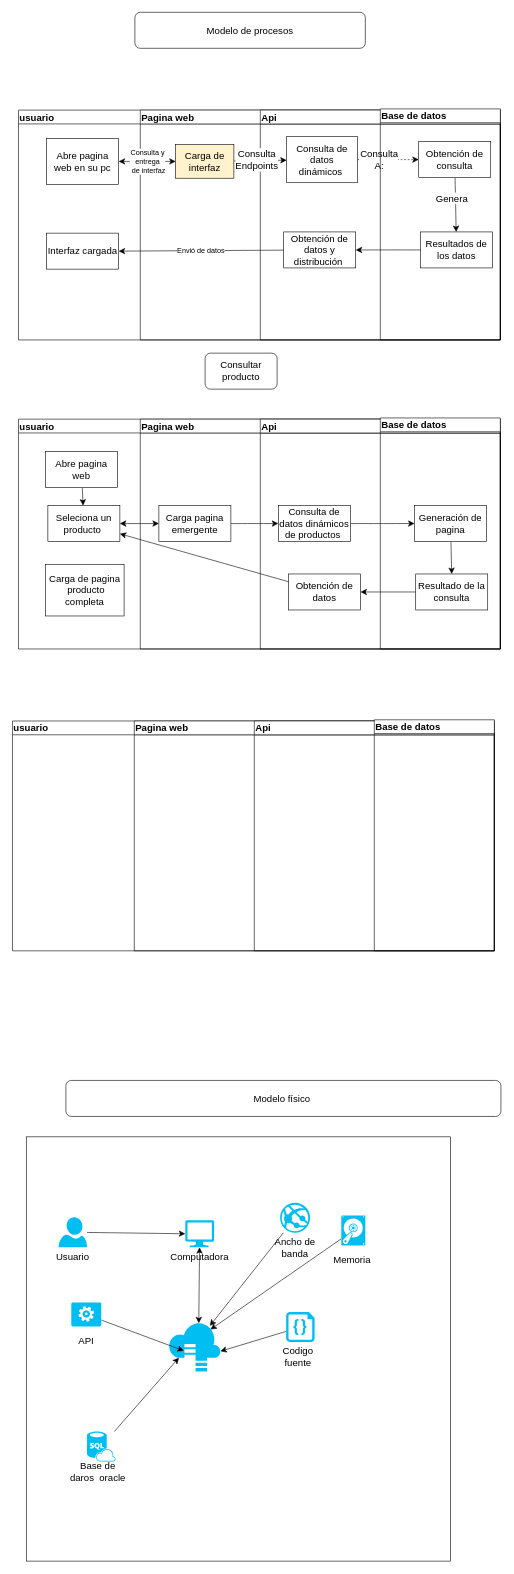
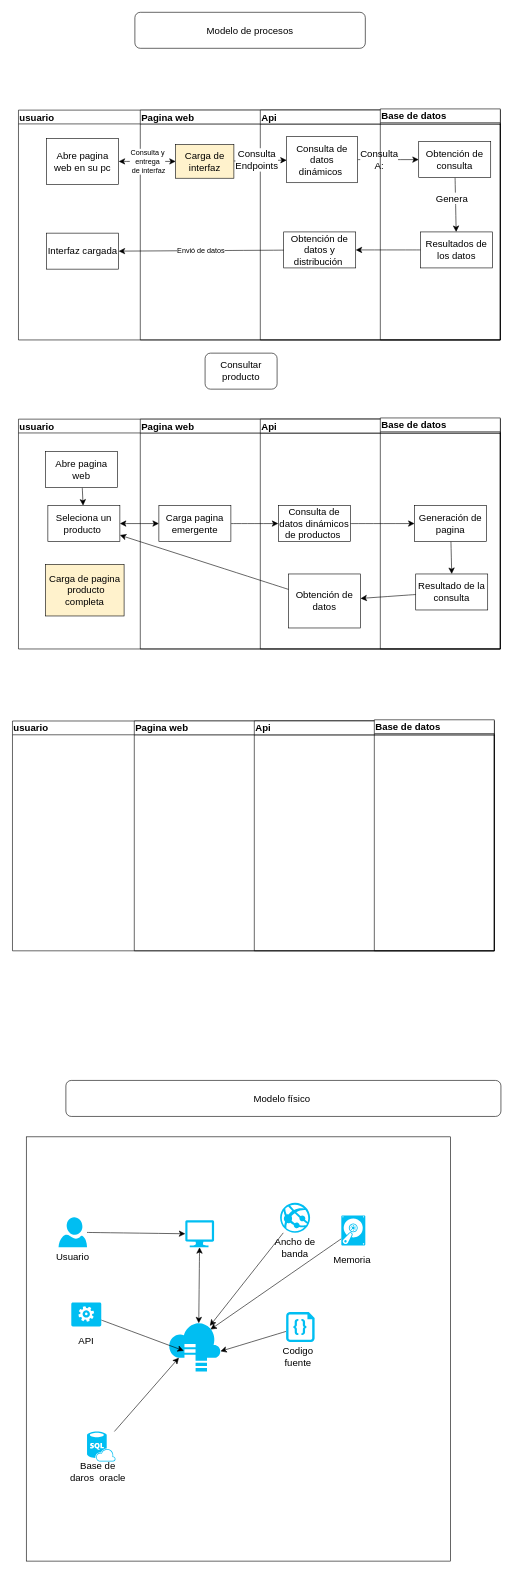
  <mxCell id="0" />
  <mxCell id="1" parent="0" />
  <mxCell id="2" value="&lt;div style=&quot;&quot;&gt;usuario&lt;/div&gt;" style="swimlane;whiteSpace=wrap;html=1;fontSize=16;align=left;" vertex="1" parent="1"><mxGeometry x="30" y="698" width="803" height="383" as="geometry" /></mxCell>
  <mxCell id="3" value="Pagina web" style="swimlane;whiteSpace=wrap;html=1;fontSize=16;align=left;" vertex="1" parent="2"><mxGeometry x="203" width="600" height="383" as="geometry" /></mxCell>
  <mxCell id="4" value="Api" style="swimlane;whiteSpace=wrap;html=1;fontSize=16;align=left;" vertex="1" parent="3"><mxGeometry x="200" width="400" height="383" as="geometry" /></mxCell>
  <mxCell id="5" value="Base de datos" style="swimlane;whiteSpace=wrap;html=1;fontSize=16;align=left;" vertex="1" parent="4"><mxGeometry x="200" y="-2" width="200" height="385" as="geometry" /></mxCell>
  <mxCell id="6" style="edgeStyle=none;curved=1;rounded=0;orthogonalLoop=1;jettySize=auto;html=1;entryX=0.5;entryY=0;entryDx=0;entryDy=0;fontSize=12;startSize=8;endSize=8;" edge="1" parent="5" source="7" target="8"><mxGeometry relative="1" as="geometry" /></mxCell>
  <mxCell id="7" value="Generación de pagina" style="rounded=0;whiteSpace=wrap;html=1;fontSize=16;" vertex="1" parent="5"><mxGeometry x="57" y="146" width="120" height="60" as="geometry" /></mxCell>
  <mxCell id="8" value="Resultado de la consulta" style="rounded=0;whiteSpace=wrap;html=1;fontSize=16;" vertex="1" parent="5"><mxGeometry x="59" y="260" width="120" height="60" as="geometry" /></mxCell>
  <mxCell id="9" style="edgeStyle=none;curved=1;rounded=0;orthogonalLoop=1;jettySize=auto;html=1;entryX=0;entryY=0.5;entryDx=0;entryDy=0;fontSize=12;startSize=8;endSize=8;" edge="1" parent="4" source="10" target="7"><mxGeometry relative="1" as="geometry" /></mxCell>
  <mxCell id="10" value="Consulta de datos dinámicos de productos&amp;nbsp;" style="rounded=0;whiteSpace=wrap;html=1;fontSize=16;" vertex="1" parent="4"><mxGeometry x="30" y="144" width="120" height="60" as="geometry" /></mxCell>
- <mxCell id="11" value="Obtención de datos" style="rounded=0;whiteSpace=wrap;html=1;fontSize=16;" vertex="1" parent="4"><mxGeometry x="47" y="258" width="120" height="60" as="geometry" /></mxCell>
+ <mxCell id="11" value="Obtención de datos" style="rounded=0;whiteSpace=wrap;html=1;fontSize=16;" vertex="1" parent="4"><mxGeometry x="47" y="258" width="120" height="90" as="geometry" /></mxCell>
  <mxCell id="12" style="edgeStyle=none;curved=1;rounded=0;orthogonalLoop=1;jettySize=auto;html=1;fontSize=12;startSize=8;endSize=8;" edge="1" parent="4" source="8" target="11"><mxGeometry relative="1" as="geometry" /></mxCell>
  <mxCell id="13" style="edgeStyle=none;curved=1;rounded=0;orthogonalLoop=1;jettySize=auto;html=1;entryX=0;entryY=0.5;entryDx=0;entryDy=0;fontSize=12;startSize=8;endSize=8;" edge="1" parent="3" source="14" target="10"><mxGeometry relative="1" as="geometry" /></mxCell>
  <mxCell id="14" value="Carga pagina emergente" style="rounded=0;whiteSpace=wrap;html=1;fontSize=16;" vertex="1" parent="3"><mxGeometry x="31" y="144" width="120" height="60" as="geometry" /></mxCell>
  <mxCell id="15" style="edgeStyle=none;curved=1;rounded=0;orthogonalLoop=1;jettySize=auto;html=1;fontSize=12;startSize=8;endSize=8;" edge="1" parent="2" source="16" target="18"><mxGeometry relative="1" as="geometry" /></mxCell>
  <mxCell id="16" value="Abre pagina web" style="rounded=0;whiteSpace=wrap;html=1;fontSize=16;" vertex="1" parent="2"><mxGeometry x="45" y="54" width="120" height="60" as="geometry" /></mxCell>
  <mxCell id="17" style="edgeStyle=none;curved=1;rounded=0;orthogonalLoop=1;jettySize=auto;html=1;entryX=0;entryY=0.5;entryDx=0;entryDy=0;fontSize=12;startSize=8;endSize=8;startArrow=classic;startFill=1;" edge="1" parent="2" source="18" target="14"><mxGeometry relative="1" as="geometry" /></mxCell>
  <mxCell id="18" value="Seleciona un producto&amp;nbsp;" style="rounded=0;whiteSpace=wrap;html=1;fontSize=16;" vertex="1" parent="2"><mxGeometry x="49" y="144" width="120" height="60" as="geometry" /></mxCell>
- <mxCell id="19" value="Carga de pagina &amp;nbsp;producto completa" style="rounded=0;whiteSpace=wrap;html=1;fontSize=16;" vertex="1" parent="2"><mxGeometry x="45" y="242" width="131" height="86" as="geometry" /></mxCell>
+ <mxCell id="19" value="Carga de pagina &amp;nbsp;producto completa" style="rounded=0;whiteSpace=wrap;html=1;fontSize=16;fillColor=#fff2cc;" vertex="1" parent="2"><mxGeometry x="45" y="242" width="131" height="86" as="geometry" /></mxCell>
  <mxCell id="20" style="edgeStyle=none;curved=1;rounded=0;orthogonalLoop=1;jettySize=auto;html=1;fontSize=12;startSize=8;endSize=8;" edge="1" parent="2" source="11" target="18"><mxGeometry relative="1" as="geometry" /></mxCell>
  <mxCell id="21" value="Modelo de procesos" style="rounded=1;whiteSpace=wrap;html=1;fontSize=16;" vertex="1" parent="1"><mxGeometry x="224" y="20" width="384" height="60" as="geometry" /></mxCell>
  <mxCell id="22" value="&lt;div style=&quot;&quot;&gt;usuario&lt;/div&gt;" style="swimlane;whiteSpace=wrap;html=1;fontSize=16;align=left;" vertex="1" parent="1"><mxGeometry x="30" y="183" width="803" height="383" as="geometry" /></mxCell>
  <mxCell id="23" value="Pagina web" style="swimlane;whiteSpace=wrap;html=1;fontSize=16;align=left;" vertex="1" parent="22"><mxGeometry x="203" width="600" height="383" as="geometry" /></mxCell>
  <mxCell id="24" value="Api" style="swimlane;whiteSpace=wrap;html=1;fontSize=16;align=left;" vertex="1" parent="23"><mxGeometry x="200" width="400" height="383" as="geometry" /></mxCell>
- <mxCell id="25" style="edgeStyle=none;curved=1;rounded=0;orthogonalLoop=1;jettySize=auto;html=1;fontSize=12;startSize=8;endSize=8;dashed=1;" edge="1" parent="24" source="32" target="30"><mxGeometry relative="1" as="geometry" /></mxCell>
+ <mxCell id="25" style="edgeStyle=none;curved=1;rounded=0;orthogonalLoop=1;jettySize=auto;html=1;fontSize=12;startSize=8;endSize=8;" edge="1" parent="24" source="32" target="30"><mxGeometry relative="1" as="geometry" /></mxCell>
  <mxCell id="26" value="Consulta&lt;br&gt;A:" style="edgeLabel;html=1;align=center;verticalAlign=middle;resizable=0;points=[];fontSize=16;" vertex="1" connectable="0" parent="25"><mxGeometry x="-0.312" y="1" relative="1" as="geometry"><mxPoint as="offset" /></mxGeometry></mxCell>
  <mxCell id="27" value="Base de datos" style="swimlane;whiteSpace=wrap;html=1;fontSize=16;align=left;" vertex="1" parent="24"><mxGeometry x="200" y="-2" width="200" height="385" as="geometry" /></mxCell>
  <mxCell id="28" style="edgeStyle=none;curved=1;rounded=0;orthogonalLoop=1;jettySize=auto;html=1;fontSize=12;startSize=8;endSize=8;" edge="1" parent="27" source="30" target="31"><mxGeometry relative="1" as="geometry" /></mxCell>
  <mxCell id="29" value="Genera" style="edgeLabel;html=1;align=center;verticalAlign=middle;resizable=0;points=[];fontSize=16;" vertex="1" connectable="0" parent="28"><mxGeometry x="-0.248" y="-7" relative="1" as="geometry"><mxPoint as="offset" /></mxGeometry></mxCell>
  <mxCell id="30" value="Obtención de consulta" style="rounded=0;whiteSpace=wrap;html=1;fontSize=16;" vertex="1" parent="27"><mxGeometry x="64" y="54.5" width="120" height="60" as="geometry" /></mxCell>
  <mxCell id="31" value="Resultados de los datos" style="rounded=0;whiteSpace=wrap;html=1;fontSize=16;" vertex="1" parent="27"><mxGeometry x="67" y="205" width="120" height="60" as="geometry" /></mxCell>
  <mxCell id="32" value="Consulta de datos dinámicos&amp;nbsp;" style="rounded=0;whiteSpace=wrap;html=1;fontSize=16;" vertex="1" parent="24"><mxGeometry x="44" y="44" width="118" height="77" as="geometry" /></mxCell>
  <mxCell id="33" value="Obtención de datos y distribución&amp;nbsp;" style="rounded=0;whiteSpace=wrap;html=1;fontSize=16;" vertex="1" parent="24"><mxGeometry x="39" y="203" width="120" height="60" as="geometry" /></mxCell>
  <mxCell id="34" style="edgeStyle=none;curved=1;rounded=0;orthogonalLoop=1;jettySize=auto;html=1;entryX=1;entryY=0.5;entryDx=0;entryDy=0;fontSize=12;startSize=8;endSize=8;" edge="1" parent="24" source="31" target="33"><mxGeometry relative="1" as="geometry" /></mxCell>
  <mxCell id="35" style="edgeStyle=none;curved=1;rounded=0;orthogonalLoop=1;jettySize=auto;html=1;fontSize=12;startSize=8;endSize=8;" edge="1" parent="23" source="37" target="32"><mxGeometry relative="1" as="geometry" /></mxCell>
  <mxCell id="36" value="Consulta&lt;br&gt;Endpoints" style="edgeLabel;html=1;align=center;verticalAlign=middle;resizable=0;points=[];fontSize=16;" vertex="1" connectable="0" parent="35"><mxGeometry x="-0.131" y="2" relative="1" as="geometry"><mxPoint as="offset" /></mxGeometry></mxCell>
  <mxCell id="37" value="Carga de interfaz" style="rounded=0;whiteSpace=wrap;html=1;fontSize=16;fillColor=#fff2cc;" vertex="1" parent="23"><mxGeometry x="59" y="57.5" width="97" height="56" as="geometry" /></mxCell>
  <mxCell id="38" value="Consulta y &lt;br&gt;entrega&lt;br&gt;&amp;nbsp;de interfaz" style="edgeStyle=none;curved=1;rounded=0;orthogonalLoop=1;jettySize=auto;html=1;fontSize=12;startSize=8;endSize=8;entryX=0;entryY=0.5;entryDx=0;entryDy=0;startArrow=classic;startFill=1;" edge="1" parent="22" source="39" target="37"><mxGeometry relative="1" as="geometry"><mxPoint x="237.174" y="85.5" as="targetPoint" /></mxGeometry></mxCell>
  <mxCell id="39" value="Abre pagina web en su pc" style="rounded=0;whiteSpace=wrap;html=1;fontSize=16;" vertex="1" parent="22"><mxGeometry x="47" y="47" width="120" height="77" as="geometry" /></mxCell>
  <mxCell id="40" value="Interfaz cargada" style="rounded=0;whiteSpace=wrap;html=1;fontSize=16;" vertex="1" parent="22"><mxGeometry x="47" y="205" width="120" height="60" as="geometry" /></mxCell>
  <mxCell id="41" value="Envió de datos" style="edgeStyle=none;curved=1;rounded=0;orthogonalLoop=1;jettySize=auto;html=1;fontSize=12;startSize=8;endSize=8;entryX=1;entryY=0.5;entryDx=0;entryDy=0;" edge="1" parent="22" source="33" target="40"><mxGeometry relative="1" as="geometry"><mxPoint x="196" y="233" as="targetPoint" /><Array as="points" /></mxGeometry></mxCell>
  <mxCell id="42" value="Consultar producto" style="rounded=1;whiteSpace=wrap;html=1;fontSize=16;" vertex="1" parent="1"><mxGeometry x="341" y="588" width="120" height="60" as="geometry" /></mxCell>
  <mxCell id="43" value="&lt;div style=&quot;&quot;&gt;usuario&lt;/div&gt;" style="swimlane;whiteSpace=wrap;html=1;fontSize=16;align=left;" vertex="1" parent="1"><mxGeometry x="20" y="1201" width="803" height="383" as="geometry" /></mxCell>
  <mxCell id="44" value="Pagina web" style="swimlane;whiteSpace=wrap;html=1;fontSize=16;align=left;" vertex="1" parent="43"><mxGeometry x="203" width="600" height="383" as="geometry" /></mxCell>
  <mxCell id="45" value="Api" style="swimlane;whiteSpace=wrap;html=1;fontSize=16;align=left;" vertex="1" parent="44"><mxGeometry x="200" width="400" height="383" as="geometry" /></mxCell>
  <mxCell id="46" value="Base de datos" style="swimlane;whiteSpace=wrap;html=1;fontSize=16;align=left;" vertex="1" parent="45"><mxGeometry x="200" y="-2" width="200" height="385" as="geometry" /></mxCell>
  <mxCell id="47" value="Modelo físico&amp;nbsp;" style="rounded=1;whiteSpace=wrap;html=1;fontSize=16;" vertex="1" parent="1"><mxGeometry x="109" y="1800" width="725" height="60" as="geometry" /></mxCell>
  <mxCell id="48" value="" style="whiteSpace=wrap;html=1;aspect=fixed;fontSize=16;" vertex="1" parent="1"><mxGeometry x="43" y="1894" width="707" height="707" as="geometry" /></mxCell>
  <mxCell id="49" value="Usuario" style="text;html=1;strokeColor=none;fillColor=none;align=center;verticalAlign=middle;whiteSpace=wrap;rounded=0;fontSize=16;" vertex="1" parent="1"><mxGeometry x="87" y="2080" width="67" height="26" as="geometry" /></mxCell>
- <mxCell id="50" value="Computadora" style="text;html=1;strokeColor=none;fillColor=none;align=center;verticalAlign=middle;whiteSpace=wrap;rounded=0;fontSize=16;" vertex="1" parent="1"><mxGeometry x="302" y="2078" width="60" height="30" as="geometry" /></mxCell>
  <mxCell id="51" style="edgeStyle=none;curved=1;rounded=0;orthogonalLoop=1;jettySize=auto;html=1;entryX=0.58;entryY=0.02;entryDx=0;entryDy=0;entryPerimeter=0;fontSize=12;startSize=8;endSize=8;startArrow=classic;startFill=1;" edge="1" parent="1" source="52" target="55"><mxGeometry relative="1" as="geometry" /></mxCell>
  <mxCell id="52" value="" style="verticalLabelPosition=bottom;html=1;verticalAlign=top;align=center;strokeColor=none;fillColor=#00BEF2;shape=mxgraph.azure.computer;pointerEvents=1;fontSize=16;" vertex="1" parent="1"><mxGeometry x="308" y="2033" width="48" height="45" as="geometry" /></mxCell>
  <mxCell id="53" style="edgeStyle=none;curved=1;rounded=0;orthogonalLoop=1;jettySize=auto;html=1;entryX=0;entryY=0.5;entryDx=0;entryDy=0;entryPerimeter=0;fontSize=12;startSize=8;endSize=8;" edge="1" parent="1" source="54" target="52"><mxGeometry relative="1" as="geometry" /></mxCell>
  <mxCell id="54" value="" style="verticalLabelPosition=bottom;html=1;verticalAlign=top;align=center;strokeColor=none;fillColor=#00BEF2;shape=mxgraph.azure.user;fontSize=16;" vertex="1" parent="1"><mxGeometry x="96.75" y="2028" width="47.5" height="50" as="geometry" /></mxCell>
  <mxCell id="55" value="" style="verticalLabelPosition=bottom;html=1;verticalAlign=top;align=center;strokeColor=none;fillColor=#00BEF2;shape=mxgraph.azure.storsimple;fontSize=16;" vertex="1" parent="1"><mxGeometry x="280" y="2203" width="87" height="82" as="geometry" /></mxCell>
  <mxCell id="56" style="edgeStyle=none;curved=1;rounded=0;orthogonalLoop=1;jettySize=auto;html=1;entryX=0.2;entryY=0.72;entryDx=0;entryDy=0;entryPerimeter=0;fontSize=12;startSize=8;endSize=8;" edge="1" parent="1" source="57" target="55"><mxGeometry relative="1" as="geometry" /></mxCell>
  <mxCell id="57" value="" style="verticalLabelPosition=bottom;html=1;verticalAlign=top;align=center;strokeColor=none;fillColor=#00BEF2;shape=mxgraph.azure.sql_database_sql_azure;fontSize=16;" vertex="1" parent="1"><mxGeometry x="144.25" y="2385" width="47.5" height="50" as="geometry" /></mxCell>
  <mxCell id="58" value="Base de daros &amp;nbsp;oracle" style="text;html=1;strokeColor=none;fillColor=none;align=center;verticalAlign=middle;whiteSpace=wrap;rounded=0;fontSize=16;" vertex="1" parent="1"><mxGeometry x="114" y="2435" width="97" height="33" as="geometry" /></mxCell>
  <mxCell id="59" style="edgeStyle=none;curved=1;rounded=0;orthogonalLoop=1;jettySize=auto;html=1;fontSize=12;startSize=8;endSize=8;entryX=0.995;entryY=0.59;entryDx=0;entryDy=0;entryPerimeter=0;" edge="1" parent="1" source="60" target="55"><mxGeometry relative="1" as="geometry"><mxPoint x="385" y="2239" as="targetPoint" /></mxGeometry></mxCell>
  <mxCell id="60" value="" style="verticalLabelPosition=bottom;html=1;verticalAlign=top;align=center;strokeColor=none;fillColor=#00BEF2;shape=mxgraph.azure.code_file;pointerEvents=1;fontSize=16;" vertex="1" parent="1"><mxGeometry x="476" y="2186" width="47.5" height="50" as="geometry" /></mxCell>
  <mxCell id="61" value="Codigo fuente" style="text;html=1;strokeColor=none;fillColor=none;align=center;verticalAlign=middle;whiteSpace=wrap;rounded=0;fontSize=16;" vertex="1" parent="1"><mxGeometry x="466" y="2246" width="60" height="30" as="geometry" /></mxCell>
  <mxCell id="62" style="edgeStyle=none;curved=1;rounded=0;orthogonalLoop=1;jettySize=auto;html=1;fontSize=12;startSize=8;endSize=8;" edge="1" parent="1" source="63"><mxGeometry relative="1" as="geometry"><mxPoint x="305.455" y="2250.455" as="targetPoint" /></mxGeometry></mxCell>
  <mxCell id="63" value="" style="verticalLabelPosition=bottom;html=1;verticalAlign=top;align=center;strokeColor=none;fillColor=#00BEF2;shape=mxgraph.azure.worker_role;fontSize=16;" vertex="1" parent="1"><mxGeometry x="118" y="2170" width="50" height="40" as="geometry" /></mxCell>
  <mxCell id="64" value="API" style="text;html=1;strokeColor=none;fillColor=none;align=center;verticalAlign=middle;whiteSpace=wrap;rounded=0;fontSize=16;" vertex="1" parent="1"><mxGeometry x="113" y="2219" width="60" height="30" as="geometry" /></mxCell>
  <mxCell id="65" style="edgeStyle=none;curved=1;rounded=0;orthogonalLoop=1;jettySize=auto;html=1;fontSize=12;startSize=8;endSize=8;" edge="1" parent="1" source="66"><mxGeometry relative="1" as="geometry"><mxPoint x="350" y="2215" as="targetPoint" /></mxGeometry></mxCell>
  <mxCell id="66" value="" style="verticalLabelPosition=bottom;html=1;verticalAlign=top;align=center;strokeColor=none;fillColor=#00BEF2;shape=mxgraph.azure.vhd;pointerEvents=1;fontSize=16;" vertex="1" parent="1"><mxGeometry x="568" y="2025" width="40" height="50" as="geometry" /></mxCell>
  <mxCell id="67" value="Memoria" style="text;html=1;strokeColor=none;fillColor=none;align=center;verticalAlign=middle;whiteSpace=wrap;rounded=0;fontSize=16;" vertex="1" parent="1"><mxGeometry x="556" y="2078" width="60" height="40" as="geometry" /></mxCell>
  <mxCell id="68" style="edgeStyle=none;curved=1;rounded=0;orthogonalLoop=1;jettySize=auto;html=1;fontSize=12;startSize=8;endSize=8;" edge="1" parent="1" source="69"><mxGeometry relative="1" as="geometry"><mxPoint x="349" y="2209" as="targetPoint" /></mxGeometry></mxCell>
  <mxCell id="69" value="" style="verticalLabelPosition=bottom;html=1;verticalAlign=top;align=center;strokeColor=none;fillColor=#00BEF2;shape=mxgraph.azure.azure_website;pointerEvents=1;fontSize=16;" vertex="1" parent="1"><mxGeometry x="466" y="2004" width="50" height="50" as="geometry" /></mxCell>
  <mxCell id="70" value="Ancho de banda" style="text;html=1;strokeColor=none;fillColor=none;align=center;verticalAlign=middle;whiteSpace=wrap;rounded=0;fontSize=16;" vertex="1" parent="1"><mxGeometry x="450" y="2064" width="82" height="28" as="geometry" /></mxCell>
